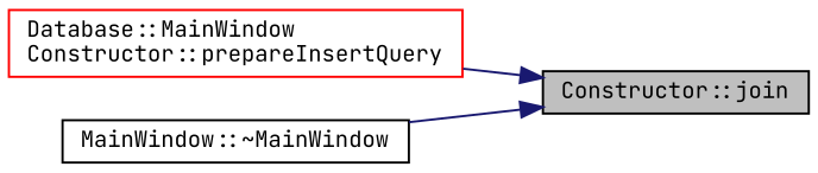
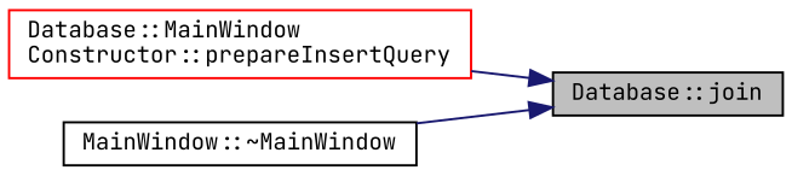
  digraph {
    fontname="JetBrains Mono"
    rankdir=RL
    node [color=black fillcolor=white fontname="JetBrains Mono" fontsize=10 shape=record style=filled]
    edge [color=midnightblue dir=back fontname="JetBrains Mono" fontsize=10 labelfontname=Helvetica labelfontsize=10 style=solid]
-   n1 [fillcolor=grey75 fontcolor=black height=0.2 label="Constructor::join" width=0.4]
+   n1 [fillcolor=grey75 fontcolor=black height=0.2 label="Database::join" width=0.4]
    n2 [color=red height=0.2 label="Database::MainWindow\lConstructor::prepareInsertQuery" width=0.4]
    n3 [height=0.2 label="MainWindow::~MainWindow" width=0.4]
    n1 -> n2
    n1 -> n3
  }
